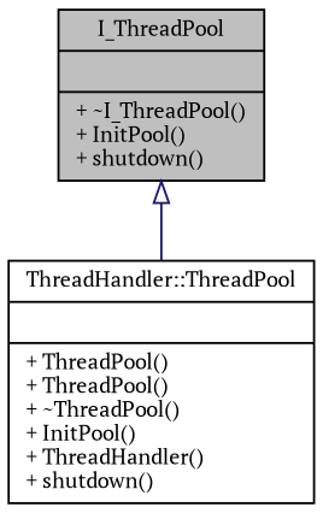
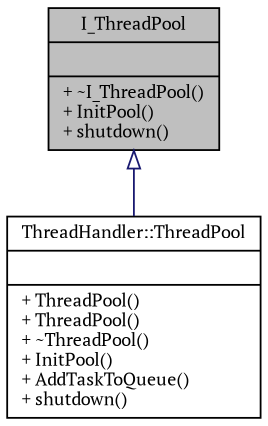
  digraph {
    fontname="PT Serif"
    node [color=black fontname="PT Serif" fontsize=10 shape=record style=filled]
    n1 [fillcolor=grey75 fontcolor=black height=0.2 label="{I_ThreadPool\n||+ ~I_ThreadPool()\l+ InitPool()\l+ shutdown()\l}" width=0.4]
-   n2 [fillcolor=white height=0.2 label="{ThreadHandler::ThreadPool\n||+ ThreadPool()\l+ ThreadPool()\l+ ~ThreadPool()\l+ InitPool()\l+ ThreadHandler()\l+ shutdown()\l}" width=0.4]
+   n2 [fillcolor=white height=0.2 label="{ThreadHandler::ThreadPool\n||+ ThreadPool()\l+ ThreadPool()\l+ ~ThreadPool()\l+ InitPool()\l+ AddTaskToQueue()\l+ shutdown()\l}" width=0.4]
    n1 -> n2 [arrowtail=onormal color=midnightblue dir=back fontname="PT Serif" fontsize=10 labelfontname=Helvetica labelfontsize=10 style=solid]
  }
